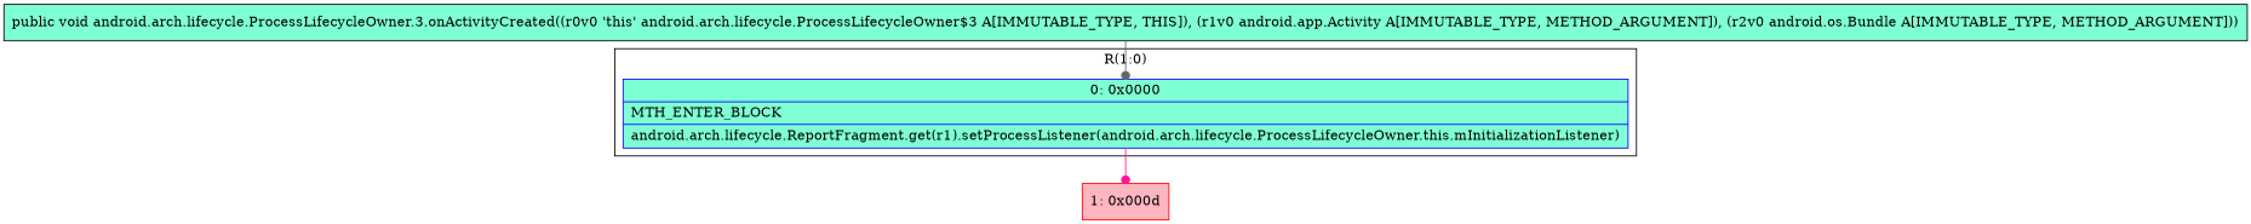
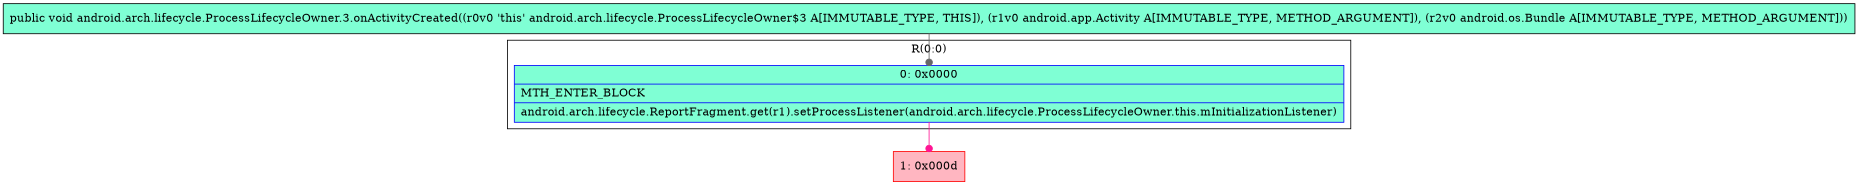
  digraph {
    node [shape=record style=filled fillcolor=aquamarine]
    edge [arrowhead=dot]
    n1 [color=blue label="{0\:\ 0x0000|MTH_ENTER_BLOCK\l|android.arch.lifecycle.ReportFragment.get(r1).setProcessListener(android.arch.lifecycle.ProcessLifecycleOwner.this.mInitializationListener)\l}"]
    n2 [color=red label="{1\:\ 0x000d}" fillcolor=lightpink]
    n3 [label="{public void android.arch.lifecycle.ProcessLifecycleOwner.3.onActivityCreated((r0v0 'this' android.arch.lifecycle.ProcessLifecycleOwner$3 A[IMMUTABLE_TYPE, THIS]), (r1v0 android.app.Activity A[IMMUTABLE_TYPE, METHOD_ARGUMENT]), (r2v0 android.os.Bundle A[IMMUTABLE_TYPE, METHOD_ARGUMENT])) }"]
    subgraph cluster_1 {
-     label="R(1:0)"
+     label="R(0:0)"
      n1
    }
    n1 -> n2 [color=deeppink]
    n3 -> n1 [color=gray40]
  }
